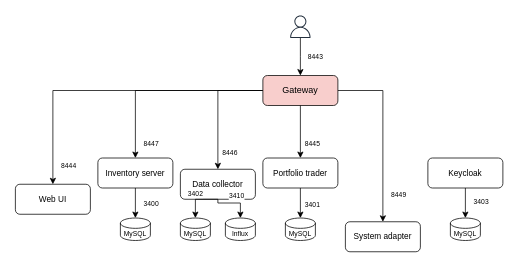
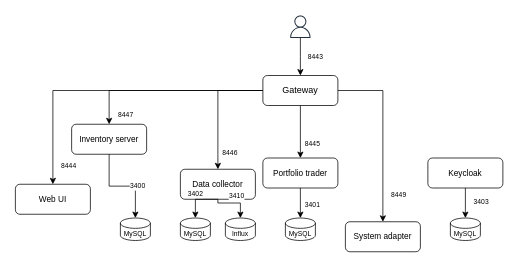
  <mxCell id="0" />
  <mxCell id="1" parent="0" />
  <mxCell id="2" style="edgeStyle=orthogonalEdgeStyle;rounded=0;orthogonalLoop=1;jettySize=auto;html=1;entryX=0.5;entryY=0;entryDx=0;entryDy=0;exitX=0;exitY=0.5;exitDx=0;exitDy=0;" edge="1" parent="1" source="10" target="11"><mxGeometry relative="1" as="geometry" /></mxCell>
  <mxCell id="3" value="8444" style="edgeLabel;html=1;align=center;verticalAlign=middle;resizable=0;points=[];fontSize=9;" vertex="1" connectable="0" parent="2"><mxGeometry x="0.695" y="-2" relative="1" as="geometry"><mxPoint x="22" y="37" as="offset" /></mxGeometry></mxCell>
  <mxCell id="4" style="edgeStyle=orthogonalEdgeStyle;rounded=0;orthogonalLoop=1;jettySize=auto;html=1;entryX=0.5;entryY=0;entryDx=0;entryDy=0;exitX=0;exitY=0.5;exitDx=0;exitDy=0;" edge="1" parent="1" source="10" target="12"><mxGeometry relative="1" as="geometry" /></mxCell>
  <mxCell id="5" value="8447" style="edgeLabel;html=1;align=center;verticalAlign=middle;resizable=0;points=[];fontSize=9;" vertex="1" connectable="0" parent="4"><mxGeometry x="0.618" y="2" relative="1" as="geometry"><mxPoint x="18" y="30" as="offset" /></mxGeometry></mxCell>
  <mxCell id="6" style="edgeStyle=orthogonalEdgeStyle;rounded=0;orthogonalLoop=1;jettySize=auto;html=1;entryX=0.5;entryY=0;entryDx=0;entryDy=0;exitX=0;exitY=0.5;exitDx=0;exitDy=0;" edge="1" parent="1" source="10" target="13"><mxGeometry relative="1" as="geometry" /></mxCell>
  <mxCell id="7" value="8446" style="edgeLabel;html=1;align=center;verticalAlign=middle;resizable=0;points=[];fontSize=9;" vertex="1" connectable="0" parent="6"><mxGeometry x="0.538" y="-1" relative="1" as="geometry"><mxPoint x="16" y="15" as="offset" /></mxGeometry></mxCell>
  <mxCell id="8" style="edgeStyle=orthogonalEdgeStyle;rounded=0;orthogonalLoop=1;jettySize=auto;html=1;entryX=0.5;entryY=0;entryDx=0;entryDy=0;" edge="1" parent="1" source="10" target="15"><mxGeometry relative="1" as="geometry" /></mxCell>
  <mxCell id="9" value="8449" style="edgeLabel;html=1;align=center;verticalAlign=middle;resizable=0;points=[];fontSize=9;" vertex="1" connectable="0" parent="8"><mxGeometry x="0.582" y="-3" relative="1" as="geometry"><mxPoint x="23" y="12" as="offset" /></mxGeometry></mxCell>
- <mxCell id="10" value="Gateway" style="rounded=1;whiteSpace=wrap;html=1;fillColor=#f8cecc;" vertex="1" parent="1"><mxGeometry x="350" y="100" width="100" height="40" as="geometry" /></mxCell>
+ <mxCell id="10" value="Gateway" style="rounded=1;whiteSpace=wrap;html=1;" vertex="1" parent="1"><mxGeometry x="350" y="100" width="100" height="40" as="geometry" /></mxCell>
  <mxCell id="11" value="Web UI" style="rounded=1;whiteSpace=wrap;html=1;fontSize=11;" vertex="1" parent="1"><mxGeometry x="20" y="245" width="100" height="40" as="geometry" /></mxCell>
- <mxCell id="12" value="Inventory server" style="rounded=1;whiteSpace=wrap;html=1;fontSize=11;" vertex="1" parent="1"><mxGeometry x="130" y="210" width="100" height="40" as="geometry" /></mxCell>
+ <mxCell id="12" value="Inventory server" style="rounded=1;whiteSpace=wrap;html=1;fontSize=11;" vertex="1" parent="1"><mxGeometry x="95" y="165" width="100" height="40" as="geometry" /></mxCell>
  <mxCell id="13" value="Data collector" style="rounded=1;whiteSpace=wrap;html=1;fontSize=11;" vertex="1" parent="1"><mxGeometry x="240" y="225" width="100" height="40" as="geometry" /></mxCell>
  <mxCell id="14" value="Portfolio trader" style="rounded=1;whiteSpace=wrap;html=1;fontSize=11;" vertex="1" parent="1"><mxGeometry x="350" y="210" width="100" height="40" as="geometry" /></mxCell>
  <mxCell id="15" value="System adapter" style="rounded=1;whiteSpace=wrap;html=1;fontSize=11;" vertex="1" parent="1"><mxGeometry x="460" y="295" width="100" height="40" as="geometry" /></mxCell>
  <mxCell id="16" value="Keycloak" style="rounded=1;whiteSpace=wrap;html=1;fontSize=11;" vertex="1" parent="1"><mxGeometry x="570" y="210" width="100" height="40" as="geometry" /></mxCell>
  <mxCell id="17" style="edgeStyle=orthogonalEdgeStyle;rounded=0;orthogonalLoop=1;jettySize=auto;html=1;" edge="1" parent="1" source="10" target="14"><mxGeometry relative="1" as="geometry" /></mxCell>
  <mxCell id="18" value="8445" style="edgeLabel;html=1;align=center;verticalAlign=middle;resizable=0;points=[];fontSize=9;" vertex="1" connectable="0" parent="17"><mxGeometry x="0.531" y="1" relative="1" as="geometry"><mxPoint x="14" y="-3" as="offset" /></mxGeometry></mxCell>
  <mxCell id="19" value="MySQL" style="shape=cylinder3;whiteSpace=wrap;html=1;boundedLbl=1;backgroundOutline=1;size=6.9;fontSize=9;" vertex="1" parent="1"><mxGeometry x="160" y="290" width="40" height="30" as="geometry" /></mxCell>
  <mxCell id="20" value="MySQL" style="shape=cylinder3;whiteSpace=wrap;html=1;boundedLbl=1;backgroundOutline=1;size=6.9;fontSize=9;" vertex="1" parent="1"><mxGeometry x="240" y="290" width="40" height="30" as="geometry" /></mxCell>
  <mxCell id="21" value="MySQL" style="shape=cylinder3;whiteSpace=wrap;html=1;boundedLbl=1;backgroundOutline=1;size=6.9;fontSize=9;" vertex="1" parent="1"><mxGeometry x="380" y="290" width="40" height="30" as="geometry" /></mxCell>
  <mxCell id="22" value="MySQL" style="shape=cylinder3;whiteSpace=wrap;html=1;boundedLbl=1;backgroundOutline=1;size=6.9;fontSize=9;" vertex="1" parent="1"><mxGeometry x="600" y="290" width="40" height="30" as="geometry" /></mxCell>
  <mxCell id="23" style="edgeStyle=orthogonalEdgeStyle;rounded=0;orthogonalLoop=1;jettySize=auto;html=1;entryX=0.5;entryY=0;entryDx=0;entryDy=0;entryPerimeter=0;" edge="1" parent="1" source="16" target="22"><mxGeometry relative="1" as="geometry" /></mxCell>
  <mxCell id="24" value="3403" style="edgeLabel;html=1;align=center;verticalAlign=middle;resizable=0;points=[];fontSize=9;" vertex="1" connectable="0" parent="23"><mxGeometry x="-0.12" y="2" relative="1" as="geometry"><mxPoint x="18" as="offset" /></mxGeometry></mxCell>
  <mxCell id="25" style="edgeStyle=orthogonalEdgeStyle;rounded=0;orthogonalLoop=1;jettySize=auto;html=1;entryX=0.5;entryY=0;entryDx=0;entryDy=0;entryPerimeter=0;" edge="1" parent="1" source="14" target="21"><mxGeometry relative="1" as="geometry" /></mxCell>
  <mxCell id="26" value="3401" style="edgeLabel;html=1;align=center;verticalAlign=middle;resizable=0;points=[];fontSize=9;" vertex="1" connectable="0" parent="25"><mxGeometry x="0.08" y="1" relative="1" as="geometry"><mxPoint x="14" as="offset" /></mxGeometry></mxCell>
  <mxCell id="27" style="edgeStyle=orthogonalEdgeStyle;rounded=0;orthogonalLoop=1;jettySize=auto;html=1;entryX=0.5;entryY=0;entryDx=0;entryDy=0;entryPerimeter=0;exitX=0.5;exitY=1;exitDx=0;exitDy=0;" edge="1" parent="1" source="13" target="20"><mxGeometry relative="1" as="geometry" /></mxCell>
  <mxCell id="28" value="3402" style="edgeLabel;html=1;align=center;verticalAlign=middle;resizable=0;points=[];fontSize=9;" vertex="1" connectable="0" parent="27"><mxGeometry x="0.14" y="-1" relative="1" as="geometry"><mxPoint y="-9" as="offset" /></mxGeometry></mxCell>
  <mxCell id="29" style="edgeStyle=orthogonalEdgeStyle;rounded=0;orthogonalLoop=1;jettySize=auto;html=1;entryX=0.5;entryY=0;entryDx=0;entryDy=0;entryPerimeter=0;" edge="1" parent="1" source="12" target="19"><mxGeometry relative="1" as="geometry" /></mxCell>
  <mxCell id="30" value="3400" style="edgeLabel;html=1;align=center;verticalAlign=middle;resizable=0;points=[];fontSize=9;" vertex="1" connectable="0" parent="29"><mxGeometry relative="1" as="geometry"><mxPoint x="20" as="offset" /></mxGeometry></mxCell>
  <mxCell id="31" style="edgeStyle=orthogonalEdgeStyle;rounded=0;orthogonalLoop=1;jettySize=auto;html=1;entryX=0.5;entryY=0;entryDx=0;entryDy=0;" edge="1" parent="1" source="33" target="10"><mxGeometry relative="1" as="geometry" /></mxCell>
  <mxCell id="32" value="8443" style="edgeLabel;html=1;align=center;verticalAlign=middle;resizable=0;points=[];fontSize=9;" vertex="1" connectable="0" parent="31"><mxGeometry x="-0.01" y="4" relative="1" as="geometry"><mxPoint x="15" y="-1" as="offset" /></mxGeometry></mxCell>
  <mxCell id="33" value="" style="sketch=0;outlineConnect=0;fontColor=#232F3E;gradientColor=none;fillColor=#232F3D;strokeColor=none;dashed=0;verticalLabelPosition=bottom;verticalAlign=top;align=center;html=1;fontSize=12;fontStyle=0;aspect=fixed;pointerEvents=1;shape=mxgraph.aws4.user;" vertex="1" parent="1"><mxGeometry x="385" y="20" width="30" height="30" as="geometry" /></mxCell>
  <mxCell id="34" value="Influx" style="shape=cylinder3;whiteSpace=wrap;html=1;boundedLbl=1;backgroundOutline=1;size=6.9;fontSize=9;" vertex="1" parent="1"><mxGeometry x="300" y="290" width="40" height="30" as="geometry" /></mxCell>
  <mxCell id="35" style="edgeStyle=orthogonalEdgeStyle;rounded=0;orthogonalLoop=1;jettySize=auto;html=1;entryX=0.5;entryY=0;entryDx=0;entryDy=0;entryPerimeter=0;exitX=0.5;exitY=1;exitDx=0;exitDy=0;" edge="1" parent="1" source="13" target="34"><mxGeometry relative="1" as="geometry"><Array as="points"><mxPoint x="290" y="270" /><mxPoint x="320" y="270" /></Array></mxGeometry></mxCell>
  <mxCell id="36" value="3410" style="edgeLabel;html=1;align=center;verticalAlign=middle;resizable=0;points=[];fontSize=9;" vertex="1" connectable="0" parent="35"><mxGeometry x="0.046" relative="1" as="geometry"><mxPoint y="-10" as="offset" /></mxGeometry></mxCell>
